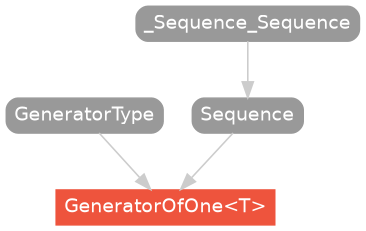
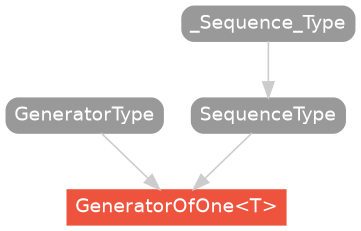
  strict digraph {
    node [color="#999999" fillcolor="#999999" fontcolor=white fontname=Helvetica fontsize=12 margin="0.07,0.05" shape=box style="filled,rounded"]
    edge [color="#cccccc"]
    "GeneratorOfOne<T>" [color="#ee543d" fillcolor="#ee543d" height=0.3 style=filled]
    GeneratorType [height=0.3]
-   SequenceType [height=0.3 label=Sequence]
-   _Sequence_Type [height=0.3 label=_Sequence_Sequence]
+   SequenceType [height=0.3]
+   _Sequence_Type [height=0.3]
    subgraph sub_1 {
      rank=max
      "GeneratorOfOne<T>"
    }
    GeneratorType -> "GeneratorOfOne<T>"
    SequenceType -> "GeneratorOfOne<T>"
    _Sequence_Type -> SequenceType
  }
